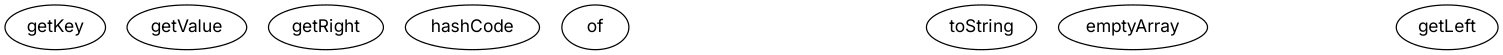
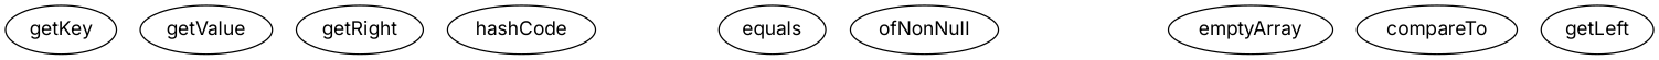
  digraph {
    fontname=Inter
    node [fontname=Inter]
    getKey
    getValue
    getRight
    hashCode
-   of
-   toString
+   equals
+   ofNonNull
    emptyArray
+   compareTo
    getLeft
  }
